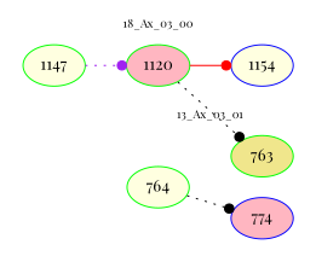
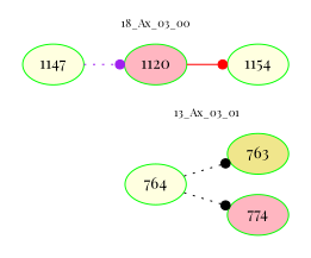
  digraph {
    fontname="Playfair Display"
    rankdir=LR
    node [color=green fillcolor=lightyellow fontname="Playfair Display" shape=ellipse style=filled]
    edge [arrowhead=dot color=black fontname="Playfair Display" style=dotted]
    n1 [label=1147]
    n2 [fillcolor=lightpink label=1120]
-   n3 [color=blue label=1154]
+   n3 [label=1154]
    n4 [label=764]
    n5 [fillcolor=khaki label=763]
-   n6 [color=blue fillcolor=lightpink label=774]
+   n6 [fillcolor=lightpink label=774]
    subgraph cluster_1 {
      color=white
      fontsize=10
      label="18_Ax_03_00"
      n1
      n2
      n3
    }
    subgraph cluster_2 {
      color=white
      fontsize=10
      label="13_Ax_03_01"
      n4
      n5
      n6
    }
    n1 -> n2 [color=purple]
    n2 -> n3 [color=red style=solid]
-   n2 -> n5
+   n4 -> n5
    n4 -> n6
  }
